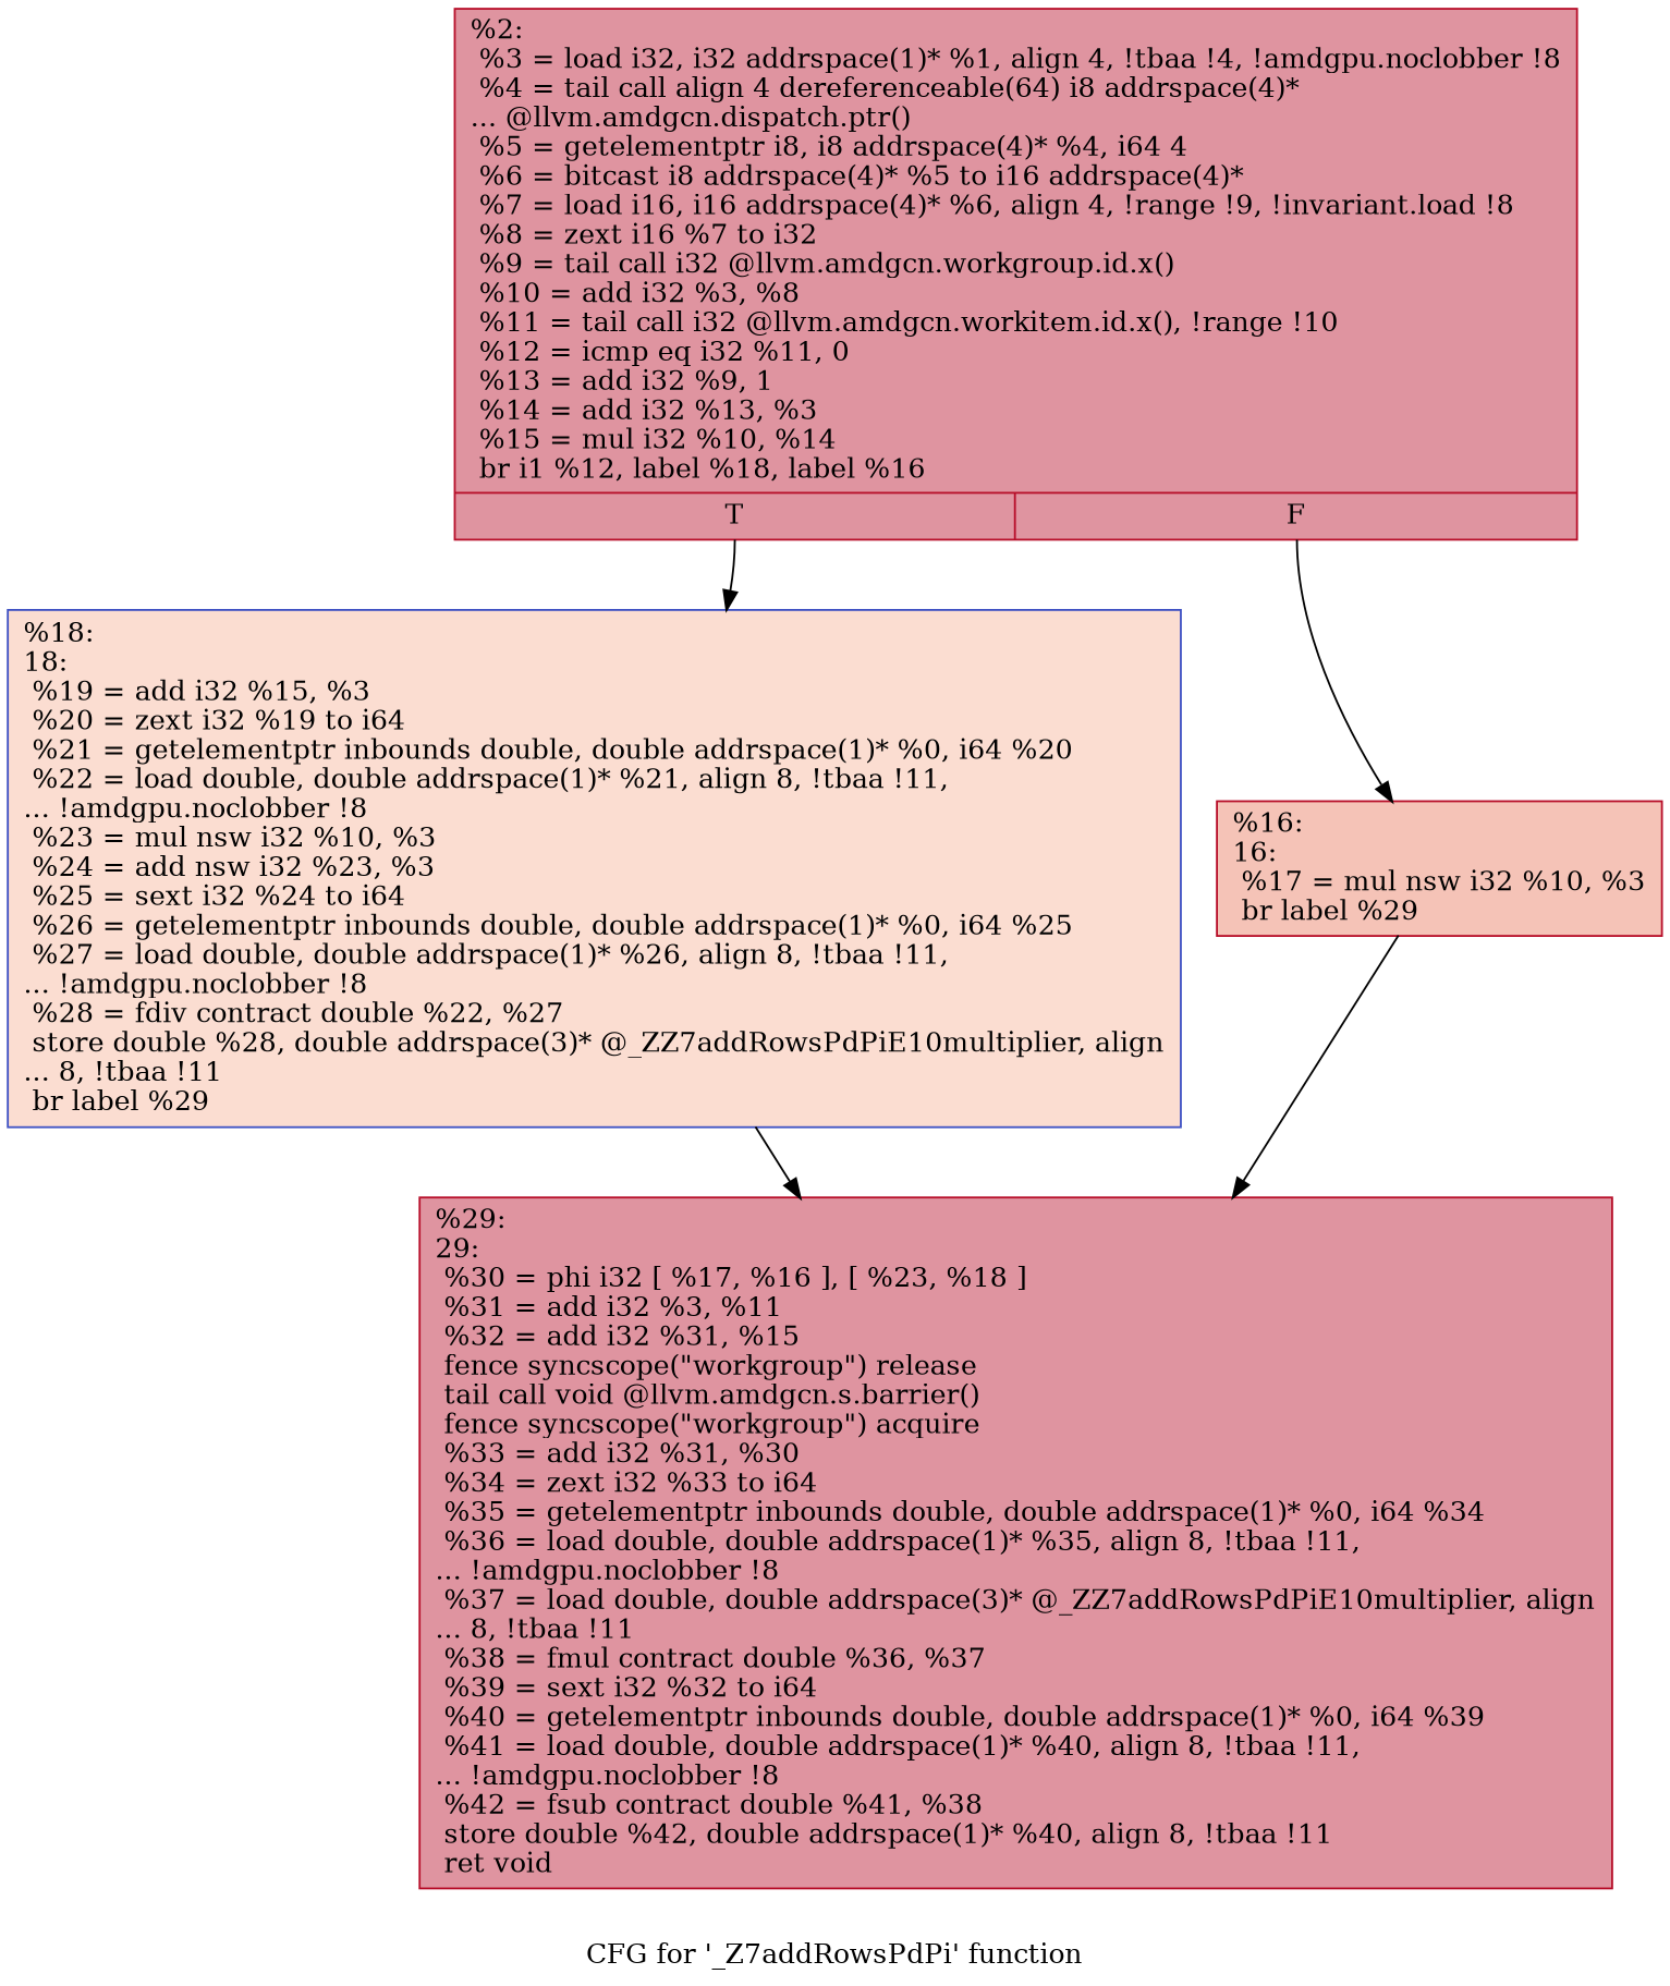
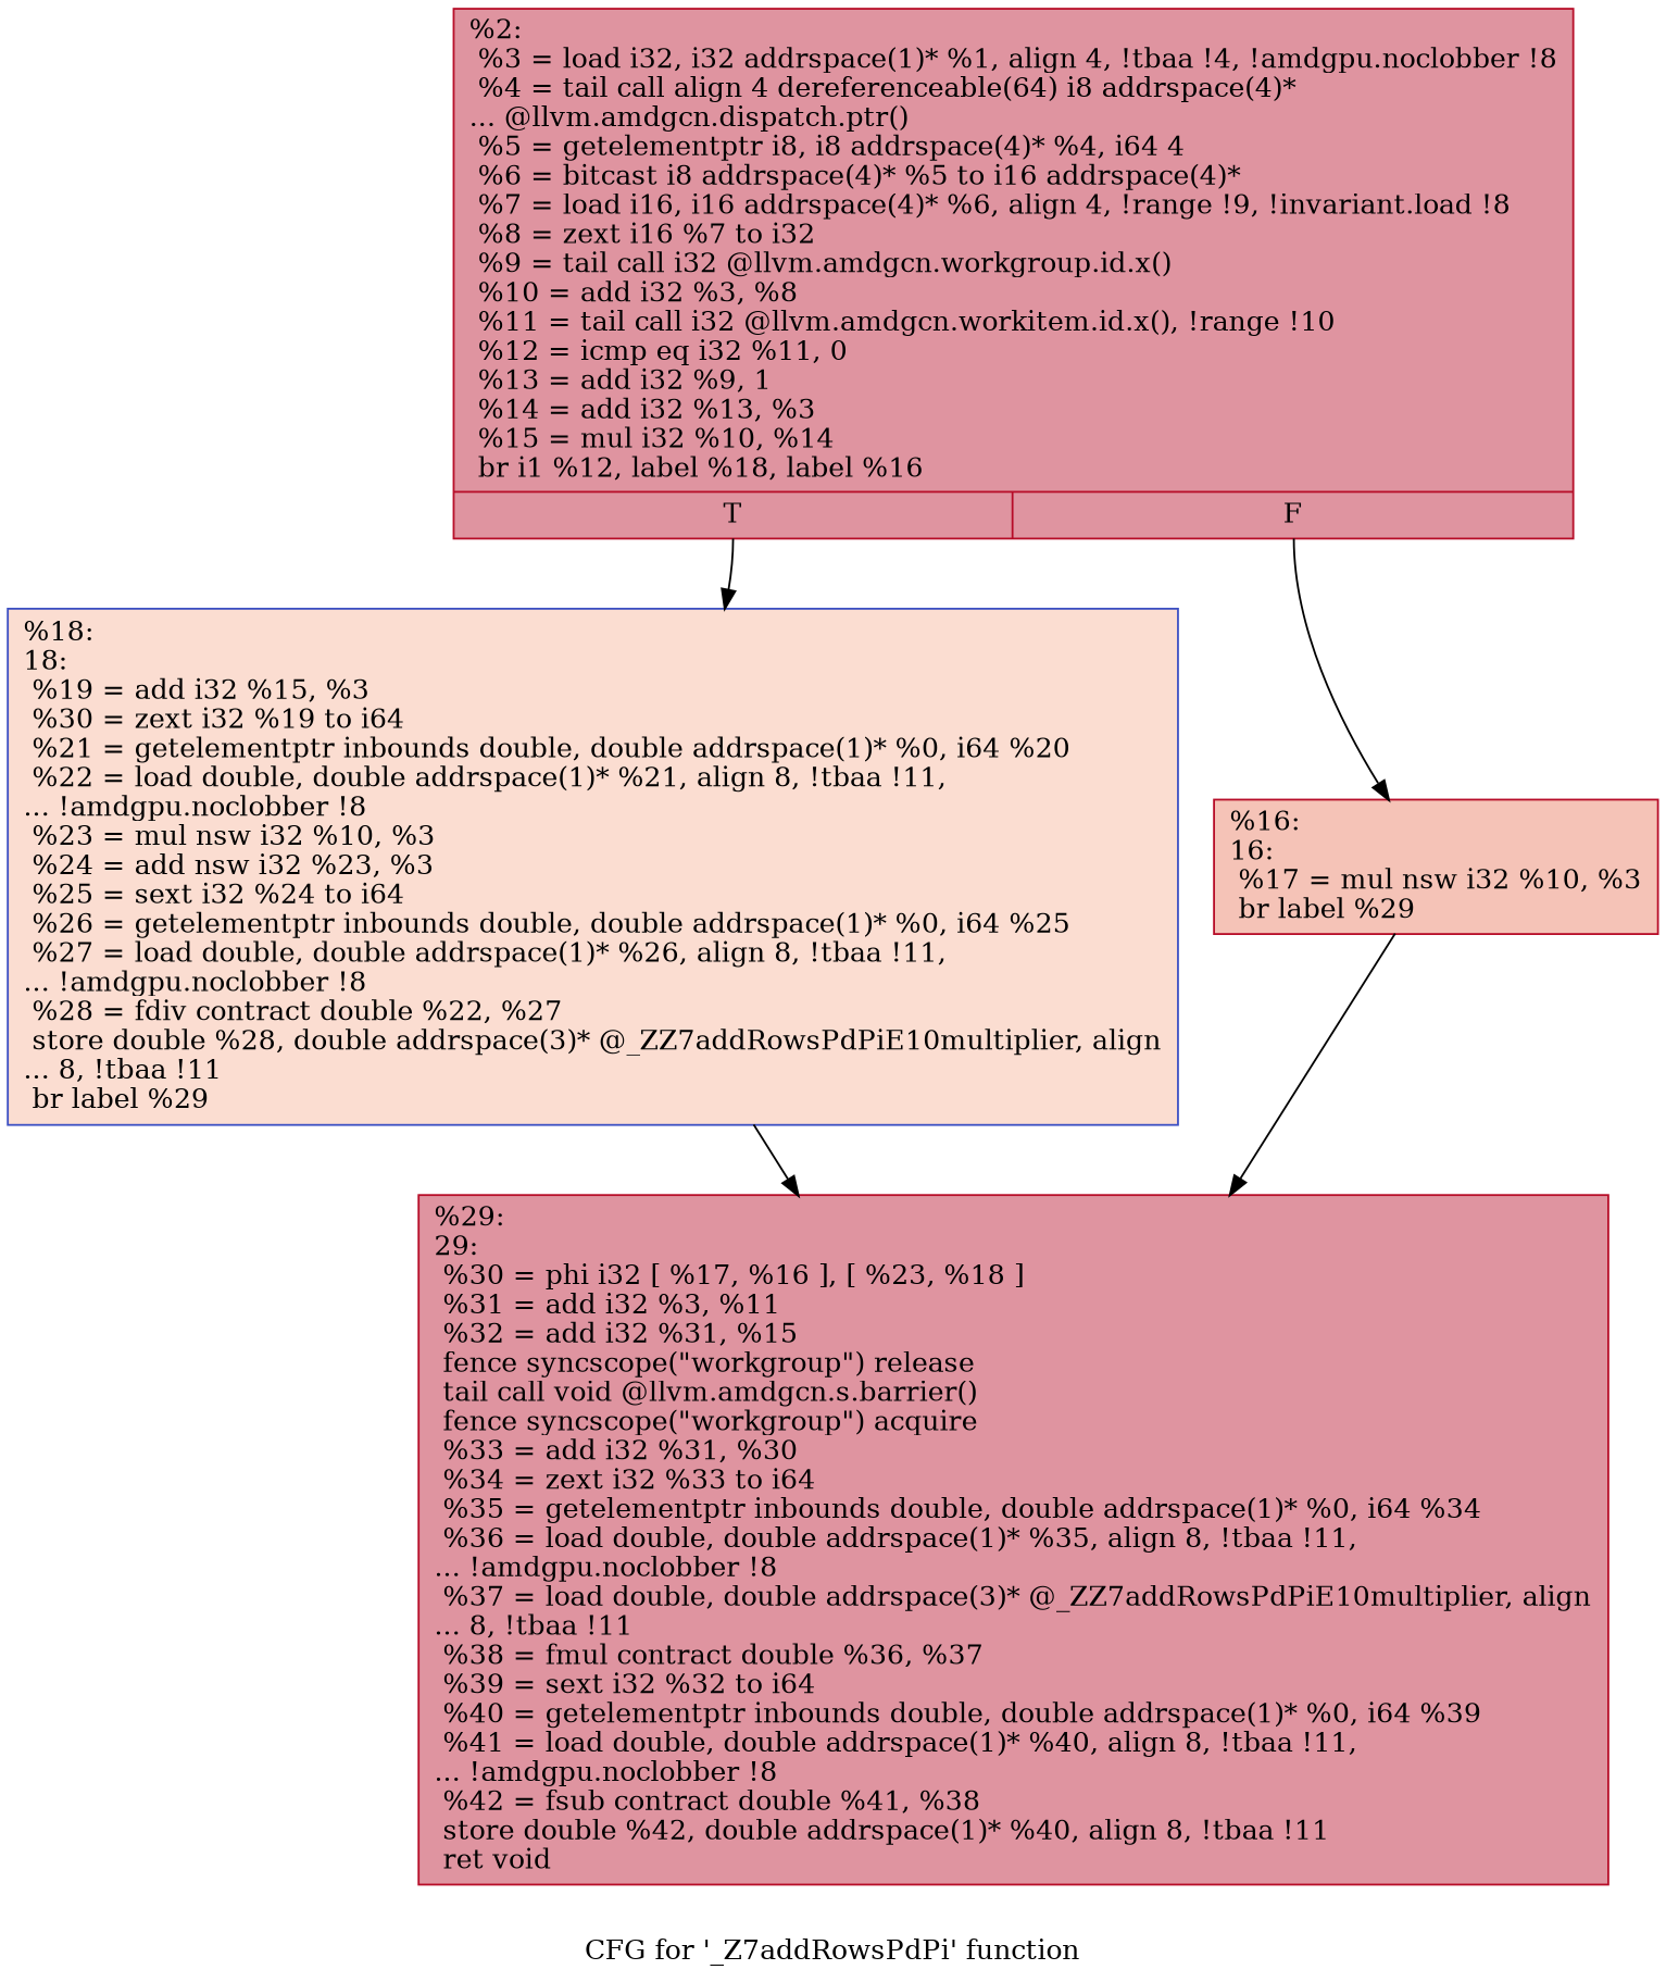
  digraph {
    label="CFG for '_Z7addRowsPdPi' function"
    node [color="#b70d28ff" fillcolor="#b70d2870" shape=record style=filled]
    n1 [label="{%2:\l  %3 = load i32, i32 addrspace(1)* %1, align 4, !tbaa !4, !amdgpu.noclobber !8\l  %4 = tail call align 4 dereferenceable(64) i8 addrspace(4)*\l... @llvm.amdgcn.dispatch.ptr()\l  %5 = getelementptr i8, i8 addrspace(4)* %4, i64 4\l  %6 = bitcast i8 addrspace(4)* %5 to i16 addrspace(4)*\l  %7 = load i16, i16 addrspace(4)* %6, align 4, !range !9, !invariant.load !8\l  %8 = zext i16 %7 to i32\l  %9 = tail call i32 @llvm.amdgcn.workgroup.id.x()\l  %10 = add i32 %3, %8\l  %11 = tail call i32 @llvm.amdgcn.workitem.id.x(), !range !10\l  %12 = icmp eq i32 %11, 0\l  %13 = add i32 %9, 1\l  %14 = add i32 %13, %3\l  %15 = mul i32 %10, %14\l  br i1 %12, label %18, label %16\l|{<s0>T|<s1>F}}"]
-   n2 [color="#3d50c3ff" fillcolor="#f7b39670" label="{%18:\l18:                                               \l  %19 = add i32 %15, %3\l  %20 = zext i32 %19 to i64\l  %21 = getelementptr inbounds double, double addrspace(1)* %0, i64 %20\l  %22 = load double, double addrspace(1)* %21, align 8, !tbaa !11,\l... !amdgpu.noclobber !8\l  %23 = mul nsw i32 %10, %3\l  %24 = add nsw i32 %23, %3\l  %25 = sext i32 %24 to i64\l  %26 = getelementptr inbounds double, double addrspace(1)* %0, i64 %25\l  %27 = load double, double addrspace(1)* %26, align 8, !tbaa !11,\l... !amdgpu.noclobber !8\l  %28 = fdiv contract double %22, %27\l  store double %28, double addrspace(3)* @_ZZ7addRowsPdPiE10multiplier, align\l... 8, !tbaa !11\l  br label %29\l}"]
+   n2 [color="#3d50c3ff" fillcolor="#f7b39670" label="{%18:\l18:                                               \l  %19 = add i32 %15, %3\l  %30 = zext i32 %19 to i64\l  %21 = getelementptr inbounds double, double addrspace(1)* %0, i64 %20\l  %22 = load double, double addrspace(1)* %21, align 8, !tbaa !11,\l... !amdgpu.noclobber !8\l  %23 = mul nsw i32 %10, %3\l  %24 = add nsw i32 %23, %3\l  %25 = sext i32 %24 to i64\l  %26 = getelementptr inbounds double, double addrspace(1)* %0, i64 %25\l  %27 = load double, double addrspace(1)* %26, align 8, !tbaa !11,\l... !amdgpu.noclobber !8\l  %28 = fdiv contract double %22, %27\l  store double %28, double addrspace(3)* @_ZZ7addRowsPdPiE10multiplier, align\l... 8, !tbaa !11\l  br label %29\l}"]
    n3 [fillcolor="#e8765c70" label="{%16:\l16:                                               \l  %17 = mul nsw i32 %10, %3\l  br label %29\l}"]
    n4 [label="{%29:\l29:                                               \l  %30 = phi i32 [ %17, %16 ], [ %23, %18 ]\l  %31 = add i32 %3, %11\l  %32 = add i32 %31, %15\l  fence syncscope(\"workgroup\") release\l  tail call void @llvm.amdgcn.s.barrier()\l  fence syncscope(\"workgroup\") acquire\l  %33 = add i32 %31, %30\l  %34 = zext i32 %33 to i64\l  %35 = getelementptr inbounds double, double addrspace(1)* %0, i64 %34\l  %36 = load double, double addrspace(1)* %35, align 8, !tbaa !11,\l... !amdgpu.noclobber !8\l  %37 = load double, double addrspace(3)* @_ZZ7addRowsPdPiE10multiplier, align\l... 8, !tbaa !11\l  %38 = fmul contract double %36, %37\l  %39 = sext i32 %32 to i64\l  %40 = getelementptr inbounds double, double addrspace(1)* %0, i64 %39\l  %41 = load double, double addrspace(1)* %40, align 8, !tbaa !11,\l... !amdgpu.noclobber !8\l  %42 = fsub contract double %41, %38\l  store double %42, double addrspace(1)* %40, align 8, !tbaa !11\l  ret void\l}"]
    n1 -> n2 [tailport=s0]
    n1 -> n3 [tailport=s1]
    n2 -> n4
    n3 -> n4
  }
